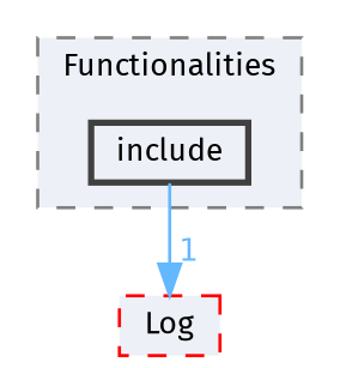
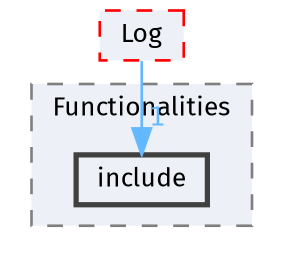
  digraph {
    compound=true
    fontname="Fira Sans"
    node [fillcolor="#edf0f7" fontname="Fira Sans" fontsize=10 shape=box]
    n1 [color=grey25 height=0.2 label=include style="filled,bold" width=0.4]
    n2 [color=red height=0.2 label=Log style="filled,dashed" width=0.4]
    subgraph cluster_1 {
      bgcolor="#edf0f7"
      fontsize=10
      label=Functionalities
      pencolor=grey50
      style="filled,dashed"
      n1
    }
-   n1 -> n2 [color=steelblue1 fontcolor=steelblue1 fontname="Fira Sans" fontsize=10 headlabel=1 labeldistance=1.5 labelfontname=Helvetica labelfontsize=10]
+   n2 -> n1 [color=steelblue1 fontcolor=steelblue1 fontname="Fira Sans" fontsize=10 headlabel=1 labeldistance=1.5 labelfontname=Helvetica labelfontsize=10]
  }
